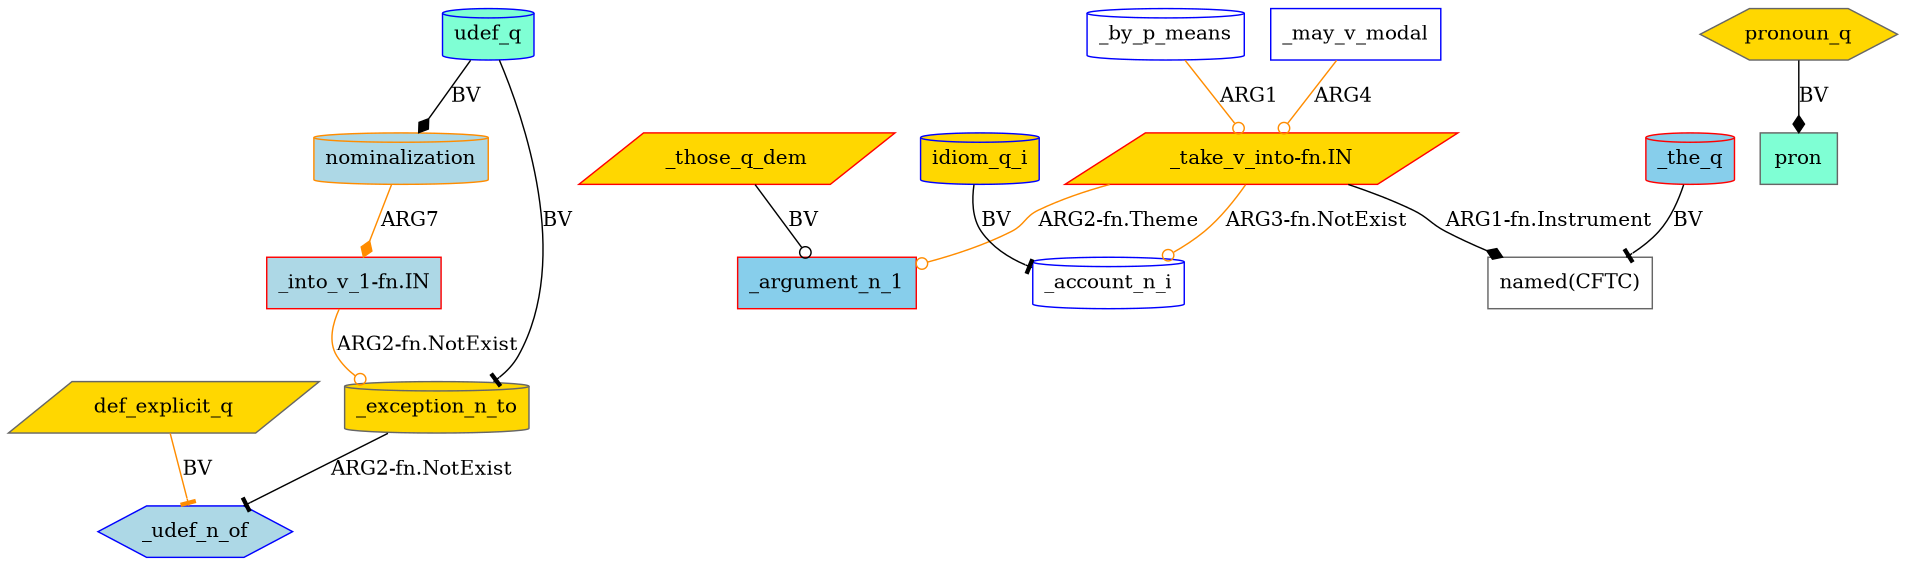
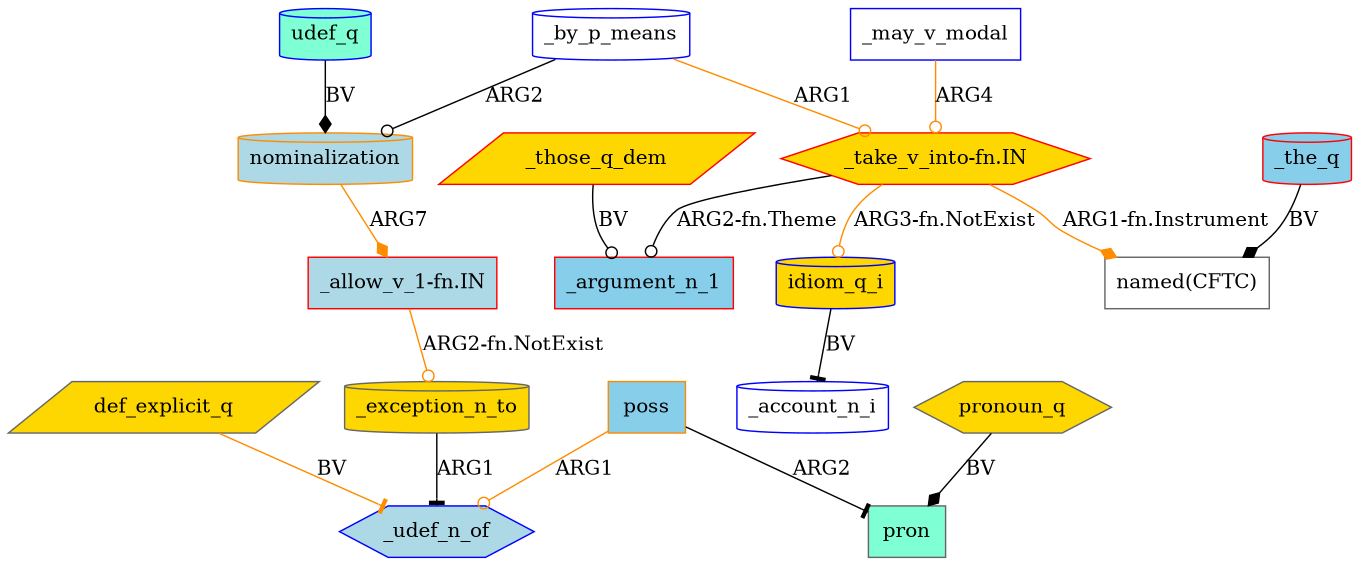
  digraph {
    node [color=blue fillcolor=gold shape=cylinder style=filled]
    edge [arrowhead=odot color=darkorange]
    def_explicit_q [color=gray40 shape=parallelogram]
    n2 [fillcolor=lightblue label=_udef_n_of shape=hexagon]
    _those_q_dem [color=red shape=parallelogram]
    _argument_n_1 [color=red fillcolor=skyblue shape=box]
    _by_p_means [fillcolor=white]
    nominalization [color=darkorange fillcolor=lightblue]
-   "_take_v_into-fn.IN" [color=red shape=parallelogram]
-   "_allow_v_1-fn.IN" [color=red fillcolor=lightblue shape=box label="_into_v_1-fn.IN"]
+   "_take_v_into-fn.IN" [color=red shape=hexagon]
+   "_allow_v_1-fn.IN" [color=red fillcolor=lightblue shape=box]
    "named(CFTC)" [color=gray40 fillcolor=white shape=box]
    _account_n_i [fillcolor=white]
    _exception_n_to [color=gray40]
    _the_q [color=red fillcolor=skyblue]
    _may_v_modal [fillcolor=white shape=box]
+   poss [color=darkorange fillcolor=skyblue shape=box]
    pron [color=gray40 fillcolor=aquamarine shape=box]
    idiom_q_i
    pronoun_q [color=gray40 shape=hexagon]
    udef_q [fillcolor=aquamarine]
    def_explicit_q -> n2 [arrowhead=tee label=BV]
    _those_q_dem -> _argument_n_1 [color=black label=BV]
+   _by_p_means -> nominalization [color=black label=ARG2]
    _by_p_means -> "_take_v_into-fn.IN" [label=ARG1]
    nominalization -> "_allow_v_1-fn.IN" [arrowhead=diamond label=ARG7]
-   "_take_v_into-fn.IN" -> _argument_n_1 [label="ARG2-fn.Theme"]
-   "_take_v_into-fn.IN" -> "named(CFTC)" [arrowhead=diamond color=black label="ARG1-fn.Instrument"]
-   "_take_v_into-fn.IN" -> _account_n_i [label="ARG3-fn.NotExist"]
+   "_take_v_into-fn.IN" -> _argument_n_1 [color=black label="ARG2-fn.Theme"]
+   "_take_v_into-fn.IN" -> "named(CFTC)" [arrowhead=diamond label="ARG1-fn.Instrument"]
+   "_take_v_into-fn.IN" -> idiom_q_i [label="ARG3-fn.NotExist"]
    "_allow_v_1-fn.IN" -> _exception_n_to [label="ARG2-fn.NotExist"]
-   _exception_n_to -> n2 [arrowhead=tee color=black label="ARG2-fn.NotExist"]
-   _the_q -> "named(CFTC)" [arrowhead=tee color=black label=BV]
+   _exception_n_to -> n2 [arrowhead=tee color=black label=ARG1]
+   _the_q -> "named(CFTC)" [arrowhead=diamond color=black label=BV]
    _may_v_modal -> "_take_v_into-fn.IN" [label=ARG4]
+   poss -> n2 [label=ARG1]
+   poss -> pron [arrowhead=tee color=black label=ARG2]
    idiom_q_i -> _account_n_i [arrowhead=tee color=black label=BV]
    pronoun_q -> pron [arrowhead=diamond color=black label=BV]
    udef_q -> nominalization [arrowhead=diamond color=black label=BV]
-   udef_q -> _exception_n_to [arrowhead=tee color=black label=BV]
  }
